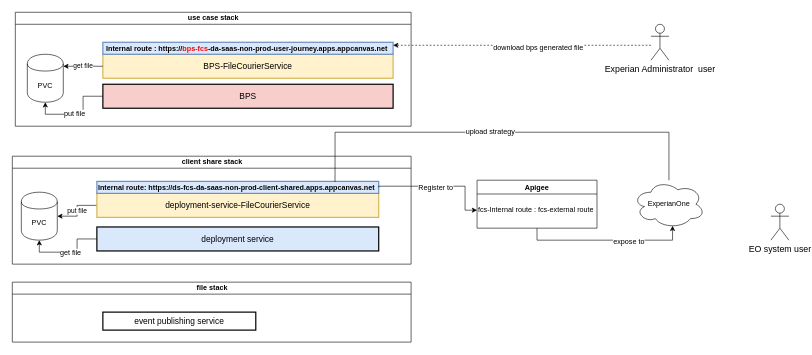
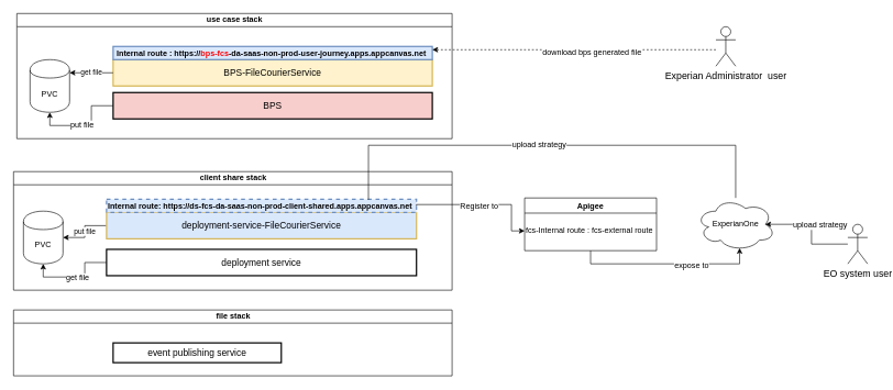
  <mxCell id="0" />
  <mxCell id="1" parent="0" />
  <mxCell id="2" value="use case stack" style="swimlane;html=1;startSize=20;horizontal=1;containerType=tree;" parent="1" vertex="1"><mxGeometry x="25" y="20" width="660" height="190" as="geometry" /></mxCell>
  <mxCell id="3" value="BPS-FileCourierService" style="strokeWidth=2;whiteSpace=wrap;html=1;align=center;fontSize=14;fillColor=#fff2cc;strokeColor=#d6b656;" parent="2" vertex="1"><mxGeometry x="146" y="70" width="484" height="40" as="geometry" /></mxCell>
  <mxCell id="4" style="edgeStyle=orthogonalEdgeStyle;rounded=0;orthogonalLoop=1;jettySize=auto;html=1;entryX=0.5;entryY=1;entryDx=0;entryDy=0;" parent="2" source="6" target="9" edge="1"><mxGeometry relative="1" as="geometry" /></mxCell>
  <mxCell id="5" value="put file" style="text;html=1;resizable=0;points=[];align=center;verticalAlign=middle;labelBackgroundColor=#ffffff;" parent="4" vertex="1" connectable="0"><mxGeometry x="0.069" y="-1" relative="1" as="geometry"><mxPoint as="offset" /></mxGeometry></mxCell>
  <mxCell id="6" value="BPS" style="strokeWidth=2;whiteSpace=wrap;html=1;align=center;fontSize=14;fillColor=#f8cecc;" parent="2" vertex="1"><mxGeometry x="146" y="120" width="484" height="40" as="geometry" /></mxCell>
  <mxCell id="7" value="&lt;b&gt;&lt;font style=&quot;font-size: 12px&quot;&gt;&lt;font&gt;Internal route :&amp;nbsp;https://&lt;font color=&quot;#ff0000&quot;&gt;bps-fcs&lt;/font&gt;-da-saas-non-prod-user-journey.apps.appcanvas.net&lt;/font&gt;&amp;nbsp;&lt;/font&gt;&lt;/b&gt;" style="strokeWidth=2;whiteSpace=wrap;html=1;align=center;fontSize=14;fillColor=#dae8fc;strokeColor=#6c8ebf;" parent="2" vertex="1"><mxGeometry x="146" y="50" width="484" height="20" as="geometry" /></mxCell>
  <mxCell id="8" value="get file" style="edgeStyle=orthogonalEdgeStyle;rounded=0;orthogonalLoop=1;jettySize=auto;html=1;" parent="2" source="3" target="9" edge="1"><mxGeometry relative="1" as="geometry"><Array as="points"><mxPoint x="100" y="90" /><mxPoint x="100" y="90" /></Array></mxGeometry></mxCell>
  <mxCell id="9" value="PVC" style="shape=cylinder;whiteSpace=wrap;html=1;boundedLbl=1;backgroundOutline=1;" parent="2" vertex="1"><mxGeometry x="20" y="70" width="60" height="80" as="geometry" /></mxCell>
  <mxCell id="10" value="client share stack" style="swimlane;html=1;startSize=20;horizontal=1;containerType=tree;" parent="1" vertex="1"><mxGeometry x="20" y="260" width="665" height="180" as="geometry" /></mxCell>
  <mxCell id="11" value="put file" style="edgeStyle=orthogonalEdgeStyle;rounded=0;orthogonalLoop=1;jettySize=auto;html=1;" parent="10" source="12" target="17" edge="1"><mxGeometry relative="1" as="geometry" /></mxCell>
- <mxCell id="12" value="deployment-service-FileCourierService" style="strokeWidth=2;whiteSpace=wrap;html=1;align=center;fontSize=14;fillColor=#fff2cc;strokeColor=#d6b656;" parent="10" vertex="1"><mxGeometry x="141" y="62" width="470" height="40" as="geometry" /></mxCell>
+ <mxCell id="12" value="deployment-service-FileCourierService" style="strokeWidth=2;whiteSpace=wrap;html=1;align=center;fontSize=14;fillColor=#dae8fc;strokeColor=#d6b656;" parent="10" vertex="1"><mxGeometry x="141" y="62" width="470" height="40" as="geometry" /></mxCell>
  <mxCell id="13" style="edgeStyle=orthogonalEdgeStyle;rounded=0;orthogonalLoop=1;jettySize=auto;html=1;entryX=0.5;entryY=1;entryDx=0;entryDy=0;" parent="10" source="15" target="17" edge="1"><mxGeometry relative="1" as="geometry" /></mxCell>
  <mxCell id="14" value="get file" style="text;html=1;resizable=0;points=[];align=center;verticalAlign=middle;labelBackgroundColor=#ffffff;" parent="13" vertex="1" connectable="0"><mxGeometry x="-0.029" y="1" relative="1" as="geometry"><mxPoint as="offset" /></mxGeometry></mxCell>
- <mxCell id="15" value="deployment service" style="strokeWidth=2;whiteSpace=wrap;html=1;align=center;fontSize=14;fillColor=#dae8fc;" parent="10" vertex="1"><mxGeometry x="141" y="118" width="470" height="40" as="geometry" /></mxCell>
- <mxCell id="16" value="&lt;b&gt;&lt;font style=&quot;font-size: 12px&quot;&gt;Internal route:&amp;nbsp;https://ds-fcs-da-saas-non-prod-client-shared.apps.appcanvas.net&lt;/font&gt;&amp;nbsp;&lt;/b&gt;" style="strokeWidth=2;whiteSpace=wrap;html=1;align=center;fontSize=14;fillColor=#dae8fc;strokeColor=#6c8ebf;" parent="10" vertex="1"><mxGeometry x="141" y="42" width="470" height="20" as="geometry" /></mxCell>
+ <mxCell id="15" value="deployment service" style="strokeWidth=2;whiteSpace=wrap;html=1;align=center;fontSize=14;" parent="10" vertex="1"><mxGeometry x="141" y="118" width="470" height="40" as="geometry" /></mxCell>
+ <mxCell id="16" value="&lt;b&gt;&lt;font style=&quot;font-size: 12px&quot;&gt;Internal route:&amp;nbsp;https://ds-fcs-da-saas-non-prod-client-shared.apps.appcanvas.net&lt;/font&gt;&amp;nbsp;&lt;/b&gt;" style="strokeWidth=2;whiteSpace=wrap;html=1;align=center;fontSize=14;fillColor=#dae8fc;strokeColor=#6c8ebf;dashed=1;" parent="10" vertex="1"><mxGeometry x="141" y="42" width="470" height="20" as="geometry" /></mxCell>
  <mxCell id="17" value="PVC" style="shape=cylinder;whiteSpace=wrap;html=1;boundedLbl=1;backgroundOutline=1;" parent="10" vertex="1"><mxGeometry x="15" y="60" width="60" height="80" as="geometry" /></mxCell>
  <mxCell id="18" value="file stack" style="swimlane;html=1;startSize=20;horizontal=1;containerType=tree;" parent="1" vertex="1"><mxGeometry x="20" y="470" width="665" height="100" as="geometry" /></mxCell>
  <mxCell id="19" value="event publishing service" style="strokeWidth=2;whiteSpace=wrap;html=1;align=center;fontSize=14;" parent="18" vertex="1"><mxGeometry x="151" y="50" width="255" height="30" as="geometry" /></mxCell>
  <mxCell id="20" style="edgeStyle=orthogonalEdgeStyle;rounded=0;orthogonalLoop=1;jettySize=auto;html=1;exitX=1;exitY=0.5;exitDx=0;exitDy=0;" parent="1" source="16" edge="1"><mxGeometry relative="1" as="geometry"><mxPoint x="795" y="350" as="targetPoint" /><Array as="points"><mxPoint x="775" y="310" /><mxPoint x="775" y="350" /></Array></mxGeometry></mxCell>
  <mxCell id="21" value="Register to" style="text;html=1;resizable=0;points=[];align=center;verticalAlign=middle;labelBackgroundColor=#ffffff;" parent="20" vertex="1" connectable="0"><mxGeometry x="0.126" y="-3" relative="1" as="geometry"><mxPoint x="-20" y="-1" as="offset" /></mxGeometry></mxCell>
  <mxCell id="22" value="Apigee" style="swimlane;" parent="1" vertex="1"><mxGeometry x="795" y="300" width="200" height="80" as="geometry" /></mxCell>
  <mxCell id="23" value="fcs-Internal route : fcs-external route" style="text;html=1;resizable=0;points=[];autosize=1;align=left;verticalAlign=top;spacingTop=-4;" parent="22" vertex="1"><mxGeometry y="40" width="210" height="20" as="geometry" /></mxCell>
+ <mxCell id="24" style="edgeStyle=orthogonalEdgeStyle;rounded=0;orthogonalLoop=1;jettySize=auto;html=1;entryX=0.875;entryY=0.5;entryDx=0;entryDy=0;entryPerimeter=0;" parent="1" source="26" target="29" edge="1"><mxGeometry relative="1" as="geometry" /></mxCell>
+ <mxCell id="25" value="upload strategy" style="text;html=1;resizable=0;points=[];align=center;verticalAlign=middle;labelBackgroundColor=#ffffff;" parent="24" vertex="1" connectable="0"><mxGeometry x="0.168" relative="1" as="geometry"><mxPoint x="18" as="offset" /></mxGeometry></mxCell>
  <mxCell id="26" value="&lt;span lang=&quot;EN-GB&quot; style=&quot;font-size: 11.0pt ; font-family: &amp;#34;calibri&amp;#34; , sans-serif&quot;&gt;EO system user&lt;/span&gt;" style="shape=umlActor;verticalLabelPosition=bottom;labelBackgroundColor=#ffffff;verticalAlign=top;html=1;outlineConnect=0;" parent="1" vertex="1"><mxGeometry x="1285" y="340" width="30" height="60" as="geometry" /></mxCell>
  <mxCell id="27" style="edgeStyle=orthogonalEdgeStyle;rounded=0;orthogonalLoop=1;jettySize=auto;html=1;entryX=0.845;entryY=0.05;entryDx=0;entryDy=0;entryPerimeter=0;endArrow=none;" parent="1" source="29" target="16" edge="1"><mxGeometry relative="1" as="geometry"><Array as="points"><mxPoint x="1115" y="220" /><mxPoint x="558" y="220" /></Array></mxGeometry></mxCell>
  <mxCell id="28" value="upload strategy" style="text;html=1;resizable=0;points=[];align=center;verticalAlign=middle;labelBackgroundColor=#ffffff;" parent="27" vertex="1" connectable="0"><mxGeometry x="0.053" y="-2" relative="1" as="geometry"><mxPoint as="offset" /></mxGeometry></mxCell>
  <mxCell id="29" value="ExperianOne" style="ellipse;shape=cloud;whiteSpace=wrap;html=1;" parent="1" vertex="1"><mxGeometry x="1055" y="300" width="120" height="80" as="geometry" /></mxCell>
  <mxCell id="30" value="" style="edgeStyle=orthogonalEdgeStyle;rounded=0;orthogonalLoop=1;jettySize=auto;html=1;entryX=0.55;entryY=0.95;entryDx=0;entryDy=0;entryPerimeter=0;exitX=0.5;exitY=1;exitDx=0;exitDy=0;" parent="1" source="22" target="29" edge="1"><mxGeometry relative="1" as="geometry"><Array as="points"><mxPoint x="895" y="400" /><mxPoint x="1121" y="400" /></Array></mxGeometry></mxCell>
  <mxCell id="31" value="expose to" style="text;html=1;resizable=0;points=[];align=center;verticalAlign=middle;labelBackgroundColor=#ffffff;" parent="30" vertex="1" connectable="0"><mxGeometry x="0.274" y="-2" relative="1" as="geometry"><mxPoint as="offset" /></mxGeometry></mxCell>
  <mxCell id="32" style="edgeStyle=orthogonalEdgeStyle;rounded=0;orthogonalLoop=1;jettySize=auto;html=1;entryX=1;entryY=0.25;entryDx=0;entryDy=0;dashed=1;" parent="1" source="34" target="7" edge="1"><mxGeometry relative="1" as="geometry"><Array as="points"><mxPoint x="965" y="75" /><mxPoint x="965" y="75" /></Array></mxGeometry></mxCell>
  <mxCell id="33" value="download bps generated file" style="text;html=1;resizable=0;points=[];align=center;verticalAlign=middle;labelBackgroundColor=#ffffff;" parent="32" vertex="1" connectable="0"><mxGeometry x="-0.119" y="3" relative="1" as="geometry"><mxPoint as="offset" /></mxGeometry></mxCell>
  <mxCell id="34" value="&lt;span lang=&quot;EN-GB&quot; style=&quot;font-size: 11.0pt ; font-family: &amp;#34;calibri&amp;#34; , sans-serif&quot;&gt;Experian Administrator&amp;nbsp; user&lt;/span&gt;" style="shape=umlActor;verticalLabelPosition=bottom;labelBackgroundColor=#ffffff;verticalAlign=top;html=1;outlineConnect=0;" parent="1" vertex="1"><mxGeometry x="1085" y="40" width="30" height="60" as="geometry" /></mxCell>
